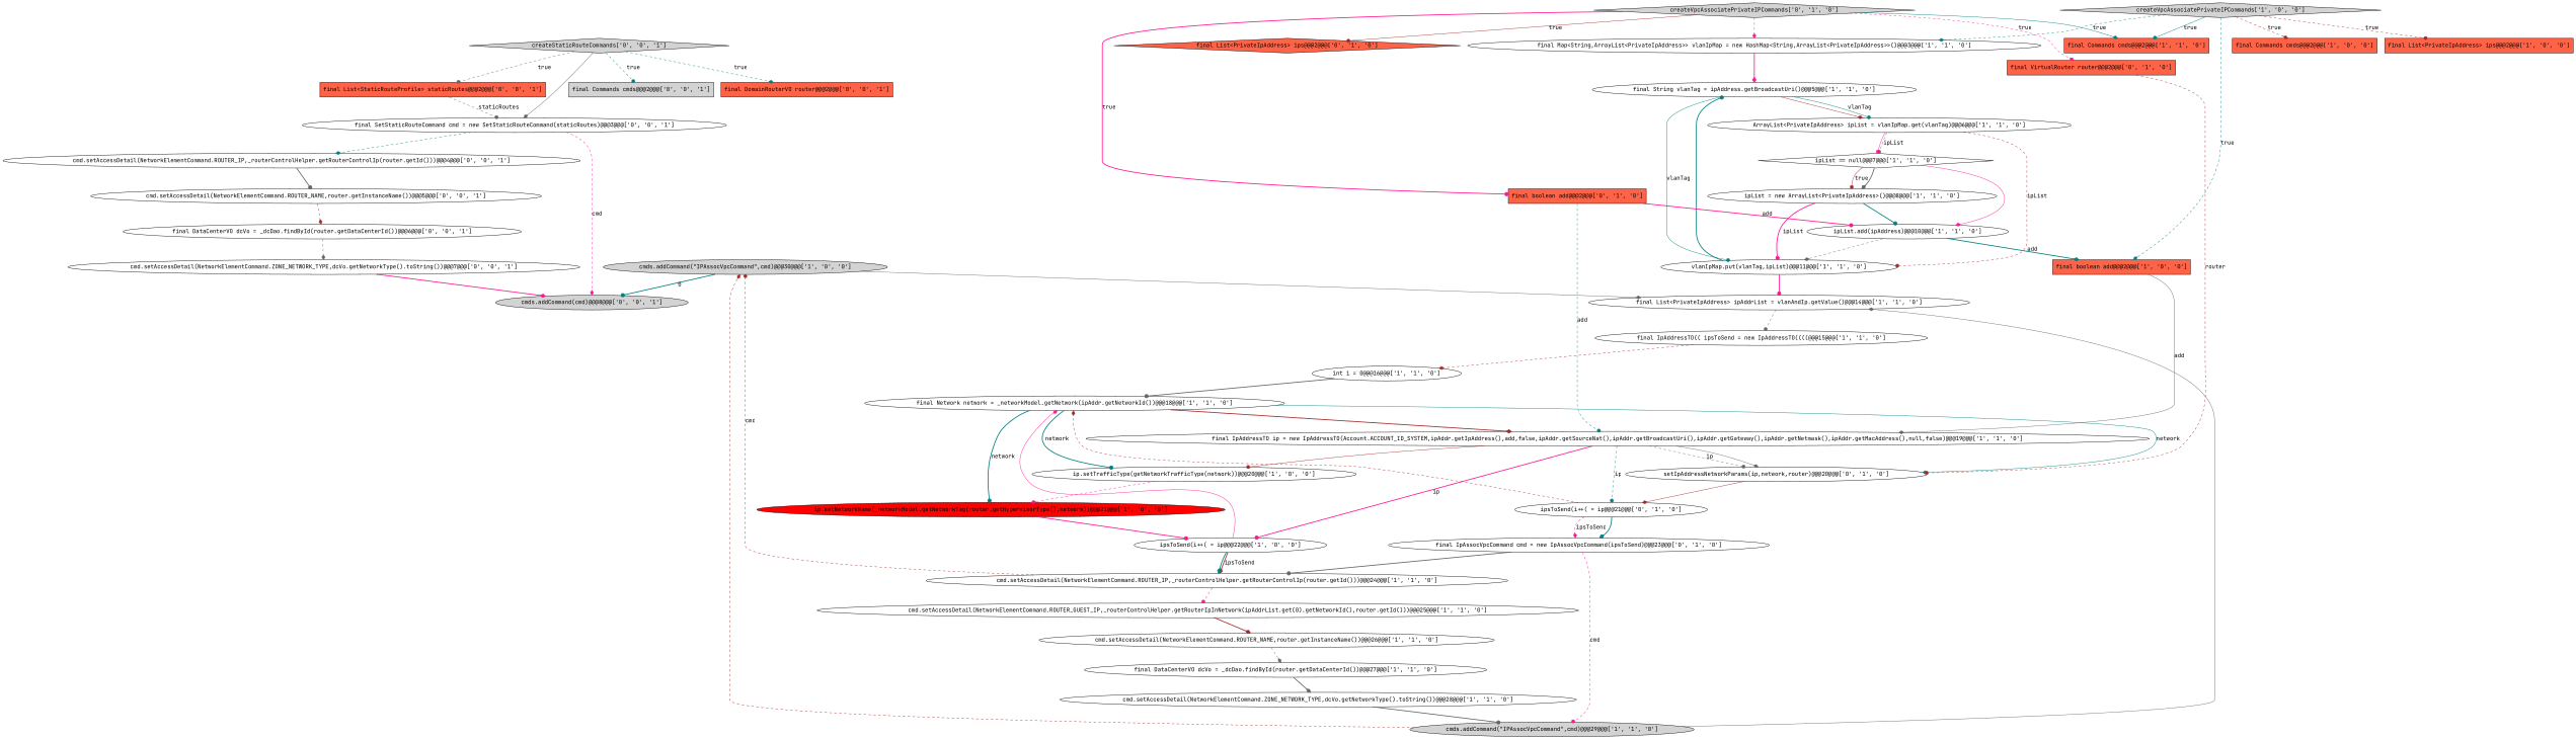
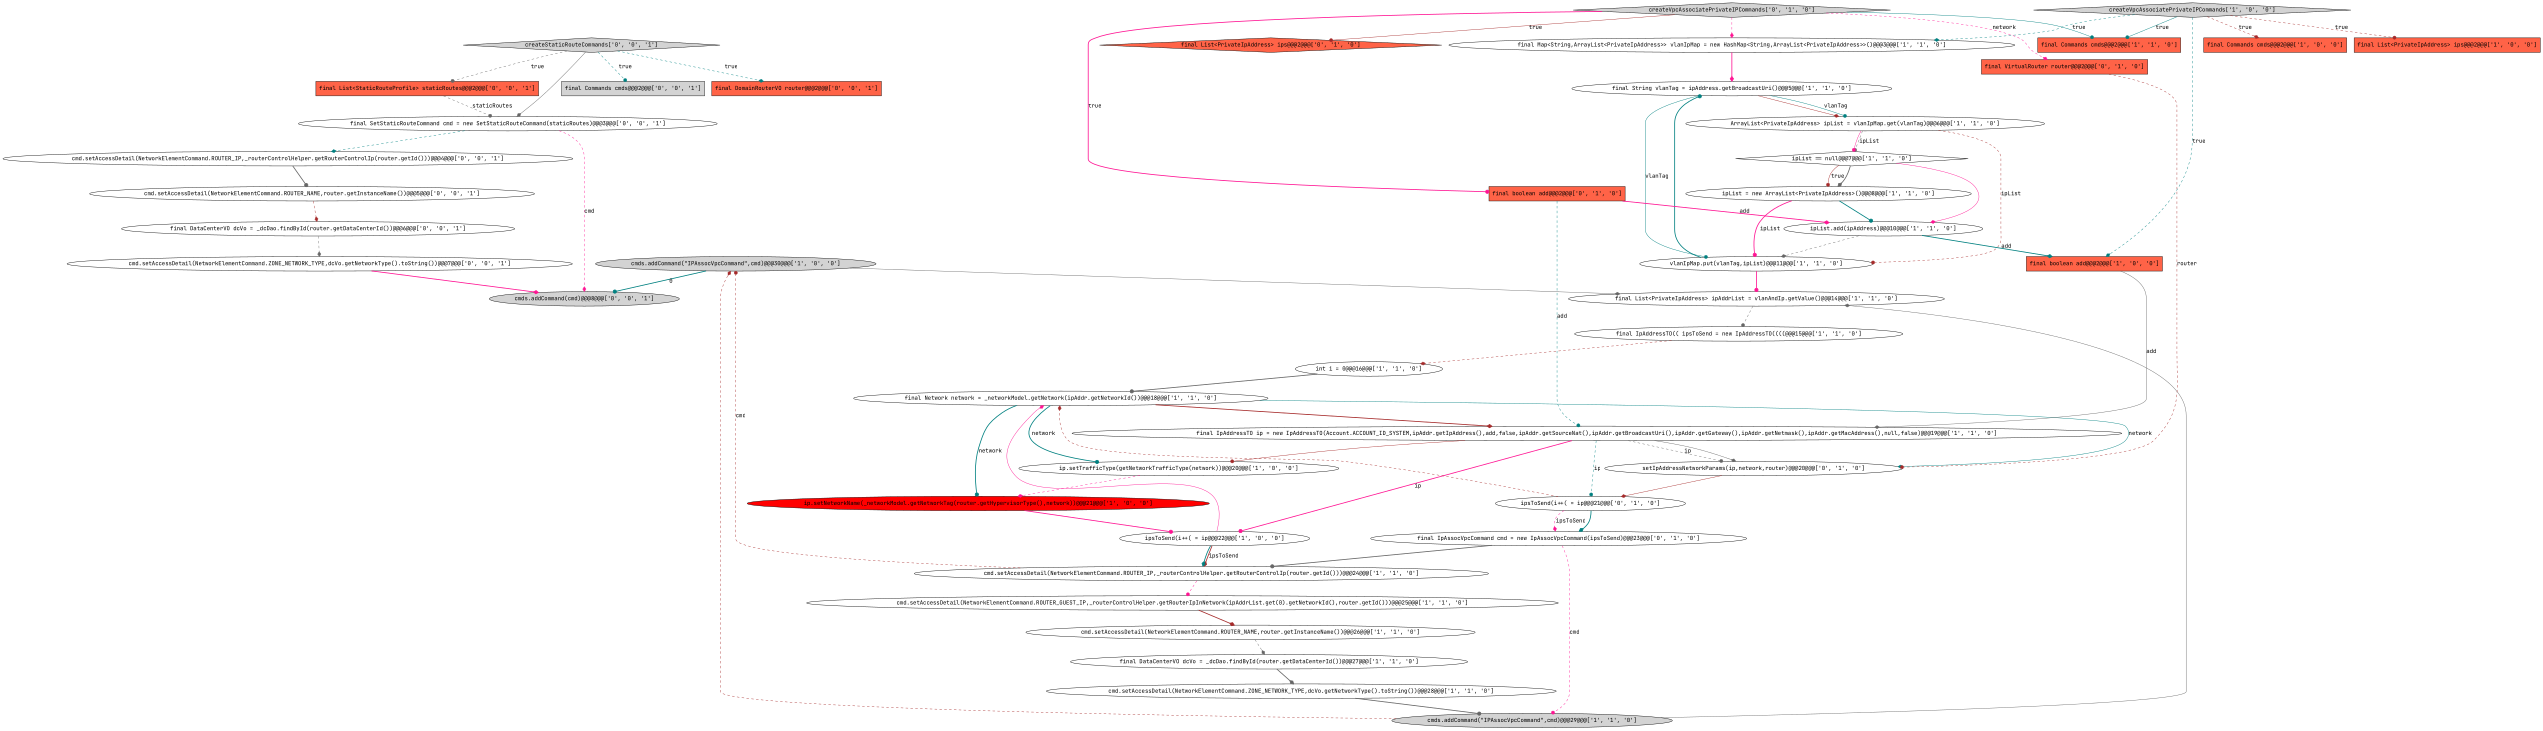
  digraph {
    fontname="JetBrains Mono"
    node [fillcolor=white fontname="JetBrains Mono" shape=ellipse style=filled]
    edge [arrowhead=diamond color=teal fontname="JetBrains Mono" style=dashed]
    n1 [label="cmd.setAccessDetail(NetworkElementCommand.ZONE_NETWORK_TYPE,dcVo.getNetworkType().toString())@@@7@@@['0', '0', '1']"]
    n2 [fillcolor=lightgray label="cmds.addCommand(cmd)@@@8@@@['0', '0', '1']"]
    n3 [fillcolor=lightgray label="cmds.addCommand(\"IPAssocVpcCommand\",cmd)@@@30@@@['1', '0', '0']"]
    n4 [label="final List<PrivateIpAddress> ipAddrList = vlanAndIp.getValue()@@@14@@@['1', '1', '0']"]
    n5 [label="final IpAddressTO(( ipsToSend = new IpAddressTO((((@@@15@@@['1', '1', '0']"]
    n6 [label="final IpAddressTO ip = new IpAddressTO(Account.ACCOUNT_ID_SYSTEM,ipAddr.getIpAddress(),add,false,ipAddr.getSourceNat(),ipAddr.getBroadcastUri(),ipAddr.getGateway(),ipAddr.getNetmask(),ipAddr.getMacAddress(),null,false)@@@19@@@['1', '1', '0']"]
    n7 [label="ipsToSend(i++( = ip@@@21@@@['0', '1', '0']"]
    n8 [label="ip.setTrafficType(getNetworkTrafficType(network))@@@20@@@['1', '0', '0']"]
    n9 [label="setIpAddressNetworkParams(ip,network,router)@@@20@@@['0', '1', '0']"]
    n10 [label="ipsToSend(i++( = ip@@@22@@@['1', '0', '0']"]
    n11 [label="final IpAssocVpcCommand cmd = new IpAssocVpcCommand(ipsToSend)@@@23@@@['0', '1', '0']"]
    n12 [label="final Network network = _networkModel.getNetwork(ipAddr.getNetworkId())@@@18@@@['1', '1', '0']"]
    n13 [fillcolor=red label="ip.setNetworkName(_networkModel.getNetworkTag(router.getHypervisorType(),network))@@@21@@@['1', '0', '0']"]
    n14 [label="cmd.setAccessDetail(NetworkElementCommand.ROUTER_IP,_routerControlHelper.getRouterControlIp(router.getId()))@@@24@@@['1', '1', '0']"]
    n15 [label="ipList == null@@@7@@@['1', '1', '0']" shape=diamond]
    n16 [label="ipList.add(ipAddress)@@@10@@@['1', '1', '0']"]
    n17 [label="ipList = new ArrayList<PrivateIpAddress>()@@@8@@@['1', '1', '0']"]
    n18 [fillcolor=tomato label="final boolean add@@@2@@@['1', '0', '0']" shape=box]
    n19 [label="vlanIpMap.put(vlanTag,ipList)@@@11@@@['1', '1', '0']"]
    n20 [label="cmd.setAccessDetail(NetworkElementCommand.ROUTER_IP,_routerControlHelper.getRouterControlIp(router.getId()))@@@4@@@['0', '0', '1']"]
    n21 [label="cmd.setAccessDetail(NetworkElementCommand.ROUTER_NAME,router.getInstanceName())@@@5@@@['0', '0', '1']"]
    n22 [label="final DataCenterVO dcVo = _dcDao.findById(router.getDataCenterId())@@@6@@@['0', '0', '1']"]
    n23 [label="final SetStaticRouteCommand cmd = new SetStaticRouteCommand(staticRoutes)@@@3@@@['0', '0', '1']"]
    n24 [label="int i = 0@@@16@@@['1', '1', '0']"]
    n25 [fillcolor=lightgray label="final Commands cmds@@@2@@@['0', '0', '1']" shape=box]
    n26 [fillcolor=tomato label="final Commands cmds@@@2@@@['1', '0', '0']" shape=box]
    n27 [fillcolor=lightgray label="cmds.addCommand(\"IPAssocVpcCommand\",cmd)@@@29@@@['1', '1', '0']"]
    n28 [fillcolor=tomato label="final VirtualRouter router@@@2@@@['0', '1', '0']" shape=box]
    n29 [label="ArrayList<PrivateIpAddress> ipList = vlanIpMap.get(vlanTag)@@@6@@@['1', '1', '0']"]
    n30 [label="final String vlanTag = ipAddress.getBroadcastUri()@@@5@@@['1', '1', '0']"]
    n31 [label="cmd.setAccessDetail(NetworkElementCommand.ROUTER_GUEST_IP,_routerControlHelper.getRouterIpInNetwork(ipAddrList.get(0).getNetworkId(),router.getId()))@@@25@@@['1', '1', '0']"]
    n32 [fillcolor=tomato label="final List<PrivateIpAddress> ips@@@2@@@['0', '1', '0']" shape=diamond]
    n33 [label="cmd.setAccessDetail(NetworkElementCommand.ZONE_NETWORK_TYPE,dcVo.getNetworkType().toString())@@@28@@@['1', '1', '0']"]
    n34 [label="final Map<String,ArrayList<PrivateIpAddress>> vlanIpMap = new HashMap<String,ArrayList<PrivateIpAddress>>()@@@3@@@['1', '1', '0']"]
    n35 [fillcolor=tomato label="final List<PrivateIpAddress> ips@@@2@@@['1', '0', '0']" shape=box]
    n36 [fillcolor=tomato label="final DomainRouterVO router@@@2@@@['0', '0', '1']" shape=box]
    n37 [fillcolor=tomato label="final boolean add@@@2@@@['0', '1', '0']" shape=box]
    n38 [fillcolor=lightgray label="createVpcAssociatePrivateIPCommands['1', '0', '0']" shape=diamond]
    n39 [fillcolor=tomato label="final Commands cmds@@@2@@@['1', '1', '0']" shape=box]
    n40 [fillcolor=tomato label="final List<StaticRouteProfile> staticRoutes@@@2@@@['0', '0', '1']" shape=box]
    n41 [label="cmd.setAccessDetail(NetworkElementCommand.ROUTER_NAME,router.getInstanceName())@@@26@@@['1', '1', '0']"]
    n42 [label="final DataCenterVO dcVo = _dcDao.findById(router.getDataCenterId())@@@27@@@['1', '1', '0']"]
    n43 [fillcolor=lightgray label="createVpcAssociatePrivateIPCommands['0', '1', '0']" shape=diamond]
    n44 [fillcolor=lightgray label="createStaticRouteCommands['0', '0', '1']" shape=diamond]
    n1 -> n2 [color=deeppink style=bold]
    n3 -> n2 [arrowhead=dot label=0 style=bold]
    n3 -> n4 [color=gray40 style=solid]
    n4 -> n5 [arrowhead=dot color=gray40]
    n5 -> n24 [color=brown]
    n6 -> n7 [arrowhead=dot label=ip]
    n6 -> n8 [arrowhead=dot color=brown style=solid]
    n6 -> n9 [arrowhead=dot color=gray40 label=ip]
    n6 -> n9 [color=gray40 style=solid]
    n6 -> n10 [arrowhead=dot color=deeppink label=ip style=bold]
    n7 -> n11 [style=bold]
    n7 -> n11 [color=deeppink label=ipsToSend]
    n7 -> n12 [color=brown]
    n8 -> n13 [color=deeppink]
    n9 -> n7 [color=brown style=solid]
    n10 -> n12 [color=deeppink style=solid]
    n10 -> n14 [color=brown label=ipsToSend style=bold]
    n10 -> n14 [style=bold]
    n11 -> n14 [arrowhead=dot color=gray40 style=bold]
    n11 -> n27 [arrowhead=dot color=deeppink label=cmd]
    n12 -> n6 [color=brown style=bold]
    n12 -> n8 [arrowhead=dot label=network style=bold]
    n12 -> n9 [label=network style=solid]
    n12 -> n13 [arrowhead=dot label=network style=bold]
    n13 -> n10 [arrowhead=dot color=deeppink style=bold]
    n14 -> n3 [arrowhead=dot color=brown label=cmd]
    n14 -> n31 [arrowhead=dot color=deeppink]
    n15 -> n16 [color=deeppink style=solid]
    n15 -> n17 [arrowhead=dot color=brown label=true style=solid]
    n15 -> n17 [color=gray40 style=bold]
    n16 -> n18 [label=add style=bold]
    n16 -> n19 [color=gray40]
    n17 -> n16 [arrowhead=dot style=bold]
    n17 -> n19 [arrowhead=dot color=deeppink label=ipList style=bold]
    n18 -> n6 [color=gray40 label=add style=solid]
    n19 -> n4 [arrowhead=dot color=deeppink style=bold]
    n19 -> n30 [arrowhead=dot style=bold]
    n20 -> n21 [arrowhead=dot color=gray40 style=bold]
    n21 -> n22 [color=brown]
    n22 -> n1 [color=gray40]
    n23 -> n2 [color=deeppink label=cmd]
    n23 -> n20
    n24 -> n12 [arrowhead=dot color=gray40 style=bold]
    n27 -> n3 [color=brown]
    n27 -> n4 [color=gray40 style=solid]
    n28 -> n9 [arrowhead=dot color=brown label=router]
    n29 -> n15 [arrowhead=dot color=gray40 label=ipList]
    n29 -> n15 [arrowhead=dot color=deeppink style=solid]
    n29 -> n19 [arrowhead=dot color=brown label=ipList]
    n30 -> n19 [arrowhead=dot label=vlanTag style=solid]
    n30 -> n29 [color=brown style=solid]
    n30 -> n29 [arrowhead=dot label=vlanTag style=solid]
    n31 -> n41 [color=brown style=bold]
    n33 -> n27 [arrowhead=dot color=gray40 style=bold]
    n34 -> n30 [color=deeppink style=bold]
    n37 -> n6 [arrowhead=dot label=add]
-   n37 -> n16 [arrowhead=dot color=deeppink label=add style=bold]
+   n37 -> n16 [color=deeppink label=add style=bold]
    n38 -> n18 [label=true]
    n38 -> n26 [color=brown label=true]
    n38 -> n34
    n38 -> n35 [arrowhead=dot color=brown label=true]
    n38 -> n39 [arrowhead=dot label=true style=solid]
    n40 -> n23 [arrowhead=dot color=gray40 label=staticRoutes]
    n41 -> n42 [color=gray40]
    n42 -> n33 [color=gray40 style=bold]
-   n43 -> n28 [color=deeppink label=true]
+   n43 -> n28 [color=deeppink label=network]
    n43 -> n32 [arrowhead=dot color=brown label=true style=solid]
    n43 -> n34 [color=deeppink]
    n43 -> n37 [arrowhead=dot color=deeppink label=true style=bold]
-   n43 -> n39 [label=true style=solid]
+   n43 -> n39 [arrowhead=dot label=true style=solid]
    n44 -> n23 [color=gray40 style=solid]
    n44 -> n25 [arrowhead=dot label=true]
    n44 -> n36 [label=true]
    n44 -> n40 [arrowhead=dot color=gray40 label=true]
  }
